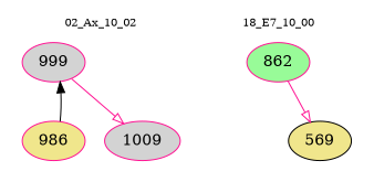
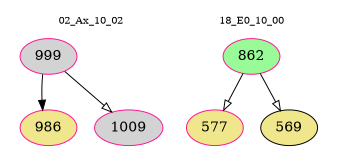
  digraph {
    node [color=deeppink fillcolor=khaki style=filled]
    edge [arrowhead=onormal color=black]
    n1 [fillcolor=lightgrey label=999]
    n2 [label=986]
    n3 [fillcolor=lightgrey label=1009]
    n4 [fillcolor=palegreen label=862]
+   n5 [label=577]
    n6 [color=black label=569]
    subgraph cluster_1 {
      color=white
      fontsize=10
      label="02_Ax_10_02"
      n1
      n2
      n3
    }
    subgraph cluster_2 {
      color=white
      fontsize=10
-     label="18_E7_10_00"
+     label="18_E0_10_00"
      n4
+     n5
      n6
    }
-   n2 -> n1 [arrowhead=normal]
-   n1 -> n3 [color=deeppink]
-   n4 -> n6 [color=deeppink]
+   n1 -> n2 [arrowhead=normal]
+   n1 -> n3
+   n4 -> n5
+   n4 -> n6
  }
